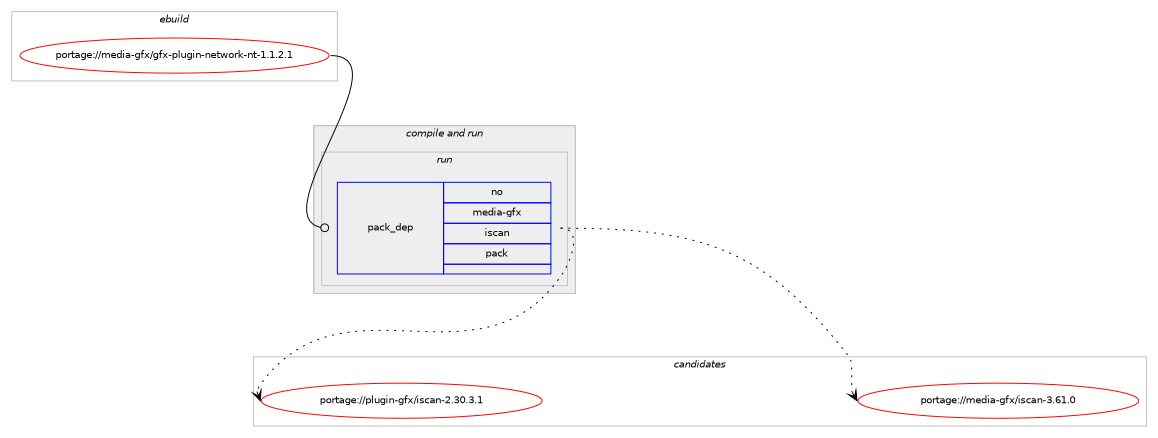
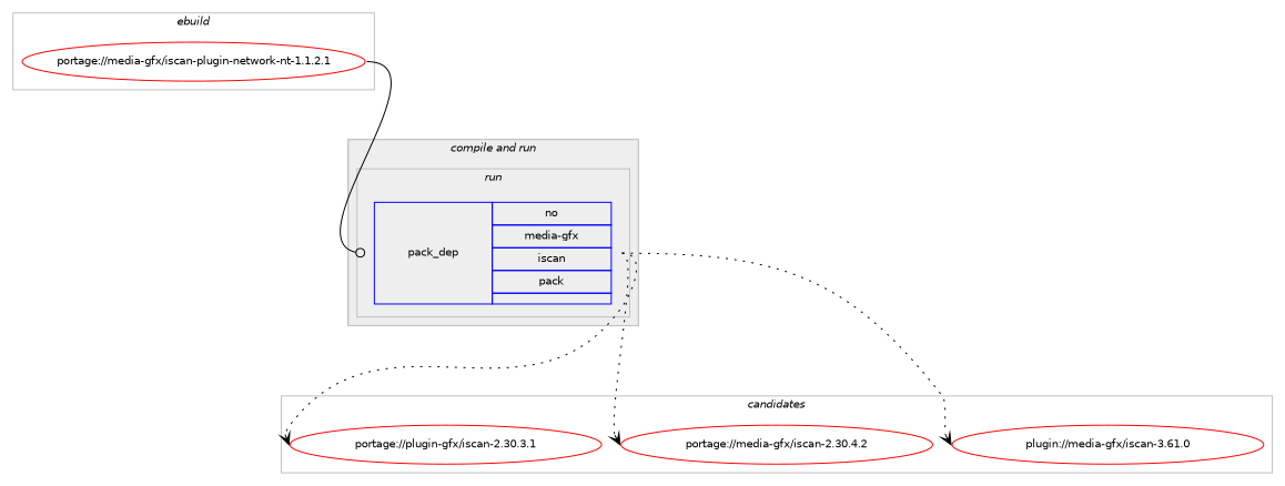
  digraph {
    compound=true
    concentrate=true
    fontname=Helvetica
    fontsize=10
    newrank=true
    rankdir=TB
    ranksep=1.5
    node [color=red fontname=Helvetica fontsize=10]
    edge [arrowhead=vee headport=w style=dotted tailport=e weight=100]
-   n1 [label="portage://media-gfx/gfx-plugin-network-nt-1.1.2.1" width=4]
+   n1 [label="portage://media-gfx/iscan-plugin-network-nt-1.1.2.1" width=4]
    n2 [color=blue label=<<TABLE BORDER="0" CELLBORDER="1" CELLSPACING="0" CELLPADDING="4" WIDTH="220"><TR><TD ROWSPAN="6" CELLPADDING="30">pack_dep</TD></TR><TR><TD WIDTH="110">no</TD></TR><TR><TD>media-gfx</TD></TR><TR><TD>iscan</TD></TR><TR><TD>pack</TD></TR><TR><TD></TD></TR></TABLE>> shape=none]
-   n3 [label="portage://media-gfx/iscan-3.61.0" width=4]
+   n3 [label="plugin://media-gfx/iscan-3.61.0" width=4]
+   n4 [label="portage://media-gfx/iscan-2.30.4.2" width=4]
    n5 [label="portage://plugin-gfx/iscan-2.30.3.1" width=4]
    subgraph cluster_1 {
      color=gray
      label=<<i>ebuild</i>>
      rank=same
      n1
    }
    subgraph cluster_2 {
      color=gray
      label=<<i>dependencies</i>>
      subgraph cluster_3 {
        color=gray
        fillcolor="#eeeeee"
        label=<<i>compile</i>>
        style=filled
      }
      subgraph cluster_4 {
        color=gray
        fillcolor="#eeeeee"
        label=<<i>compile and run</i>>
        style=filled
      }
      subgraph cluster_5 {
        color=gray
        fillcolor="#eeeeee"
        label=<<i>run</i>>
        style=filled
        subgraph sub_6 {
          color=gray
          fillcolor="#eeeeee"
          label=<<i>run</i>>
          style=filled
          n2
        }
      }
    }
    subgraph cluster_7 {
      color=gray
      label=<<i>candidates</i>>
      rank=same
      subgraph sub_8 {
        color=black
        label=<<i>candidates</i>>
        nodesep=1
        rank=same
        n3
+       n4
        n5
      }
    }
    n1 -> n2 [arrowhead=odot style=solid weight=20]
    n2 -> n3
+   n2 -> n4
    n2 -> n5
  }
